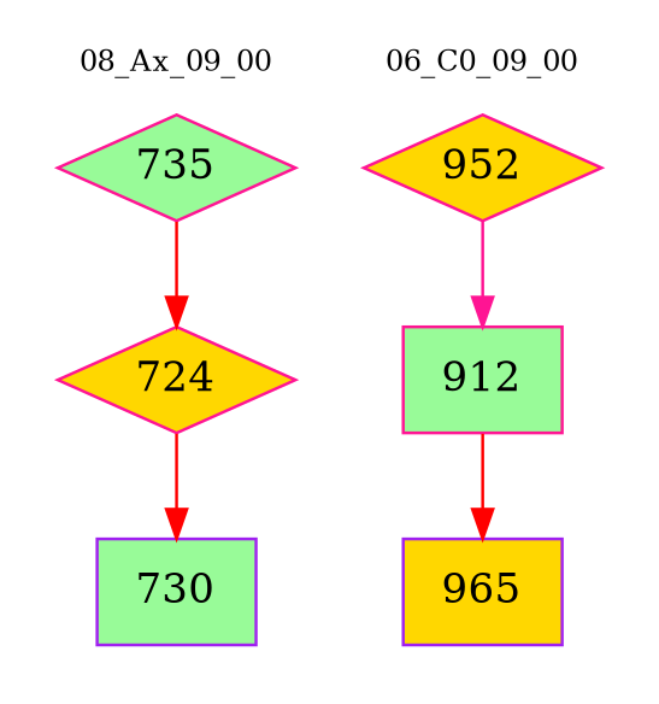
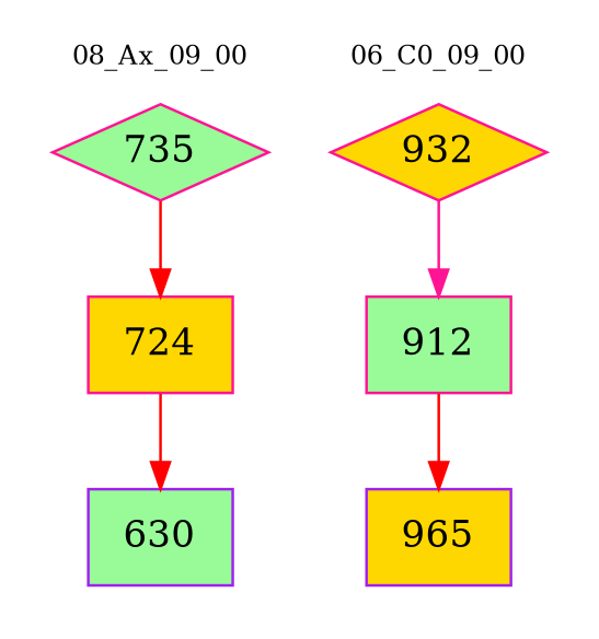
  digraph {
    node [color=deeppink fillcolor=palegreen shape=diamond style=filled]
    edge [color=red]
    n1 [label=735]
-   n2 [fillcolor=gold label=724]
-   n3 [color=purple label=730 shape=box]
-   n4 [fillcolor=gold label=952]
+   n2 [fillcolor=gold label=724 shape=box]
+   n3 [color=purple label=630 shape=box]
+   n4 [fillcolor=gold label=932]
    n5 [label=912 shape=box]
    n6 [color=purple fillcolor=gold label=965 shape=box]
    subgraph cluster_1 {
      color=white
      fontsize=10
      label="08_Ax_09_00"
      n1
      n2
      n3
    }
    subgraph cluster_2 {
      color=white
      fontsize=10
      label="06_C0_09_00"
      n4
      n5
      n6
    }
    n1 -> n2
    n2 -> n3
    n4 -> n5 [color=deeppink]
    n5 -> n6
  }
